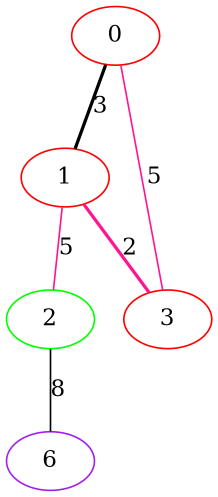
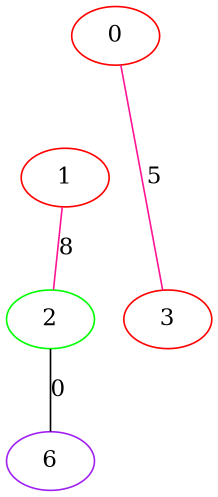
  graph {
    node [color=red weight=1]
    edge [color=deeppink style=solid]
    0
    1
    3
    2 [color=green weight=2]
    n5 [color=purple label=6 weight=4]
-   0 -- 1 [color=black label=3 style=bold]
    0 -- 3 [label=5]
-   1 -- 3 [label=2 style=bold]
-   1 -- 2 [label=5]
-   2 -- n5 [color=black label=8]
+   1 -- 2 [label=8]
+   2 -- n5 [color=black label=0]
  }
